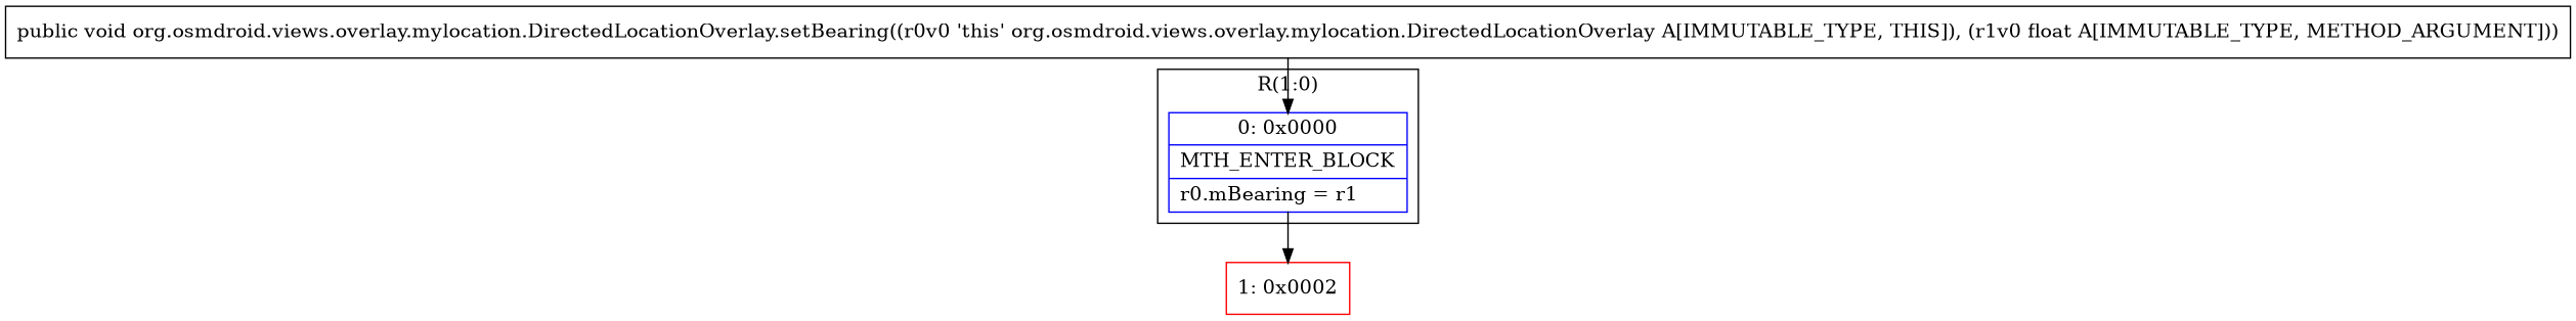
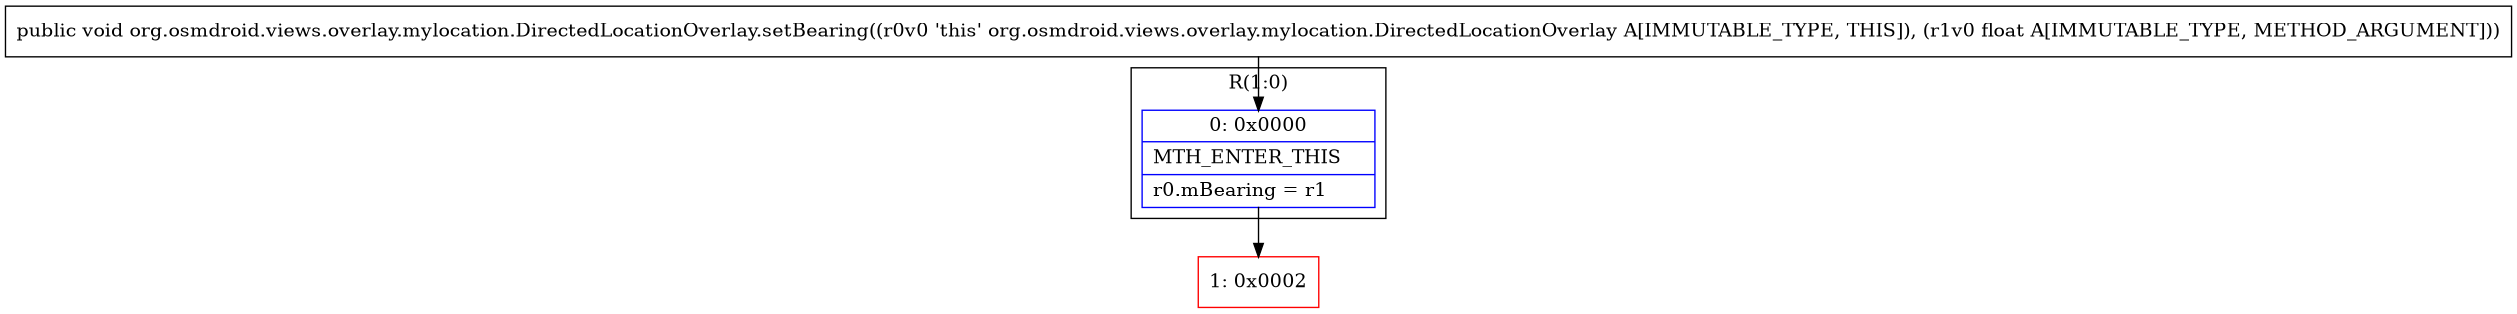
  digraph {
    node [shape=record]
-   n1 [color=blue label="{0\:\ 0x0000|MTH_ENTER_BLOCK\l|r0.mBearing = r1\l}"]
+   n1 [color=blue label="{0\:\ 0x0000|MTH_ENTER_THIS\l|r0.mBearing = r1\l}"]
    n2 [color=red label="{1\:\ 0x0002}"]
    n3 [label="{public void org.osmdroid.views.overlay.mylocation.DirectedLocationOverlay.setBearing((r0v0 'this' org.osmdroid.views.overlay.mylocation.DirectedLocationOverlay A[IMMUTABLE_TYPE, THIS]), (r1v0 float A[IMMUTABLE_TYPE, METHOD_ARGUMENT])) }"]
    subgraph cluster_1 {
      label="R(1:0)"
      n1
    }
    n1 -> n2
    n3 -> n1
  }
